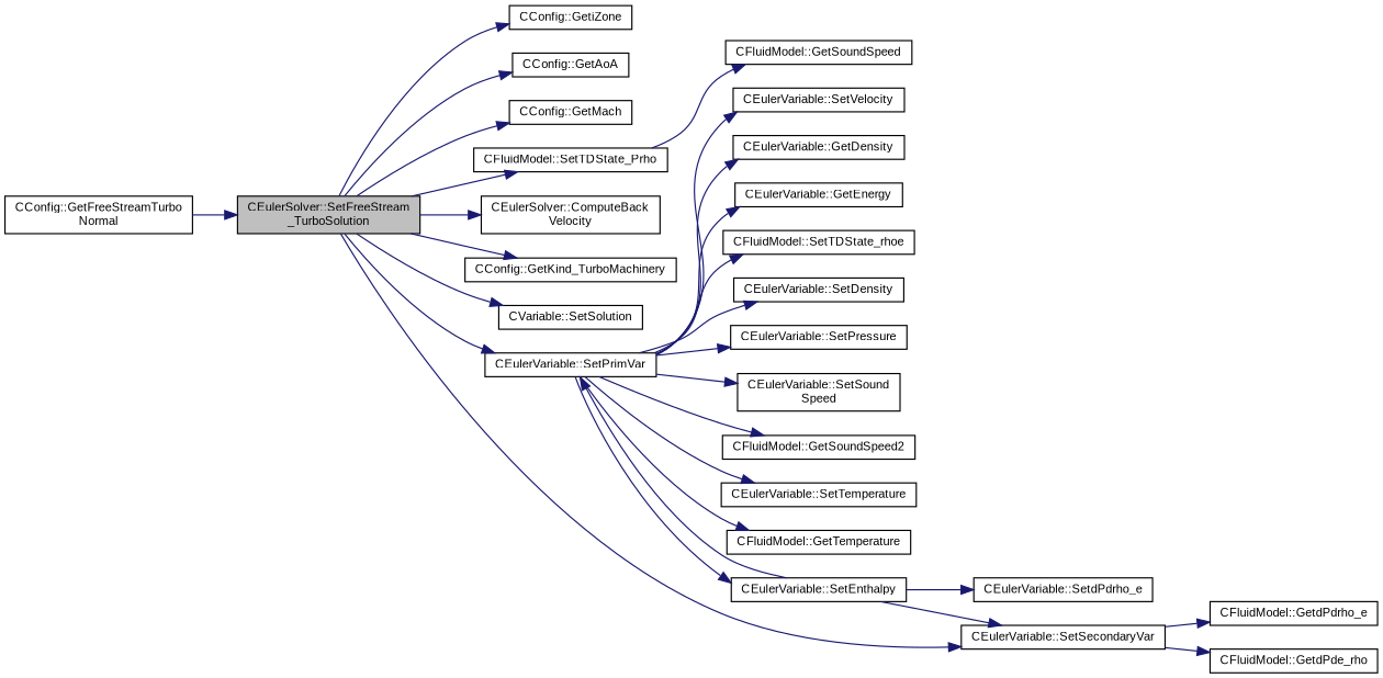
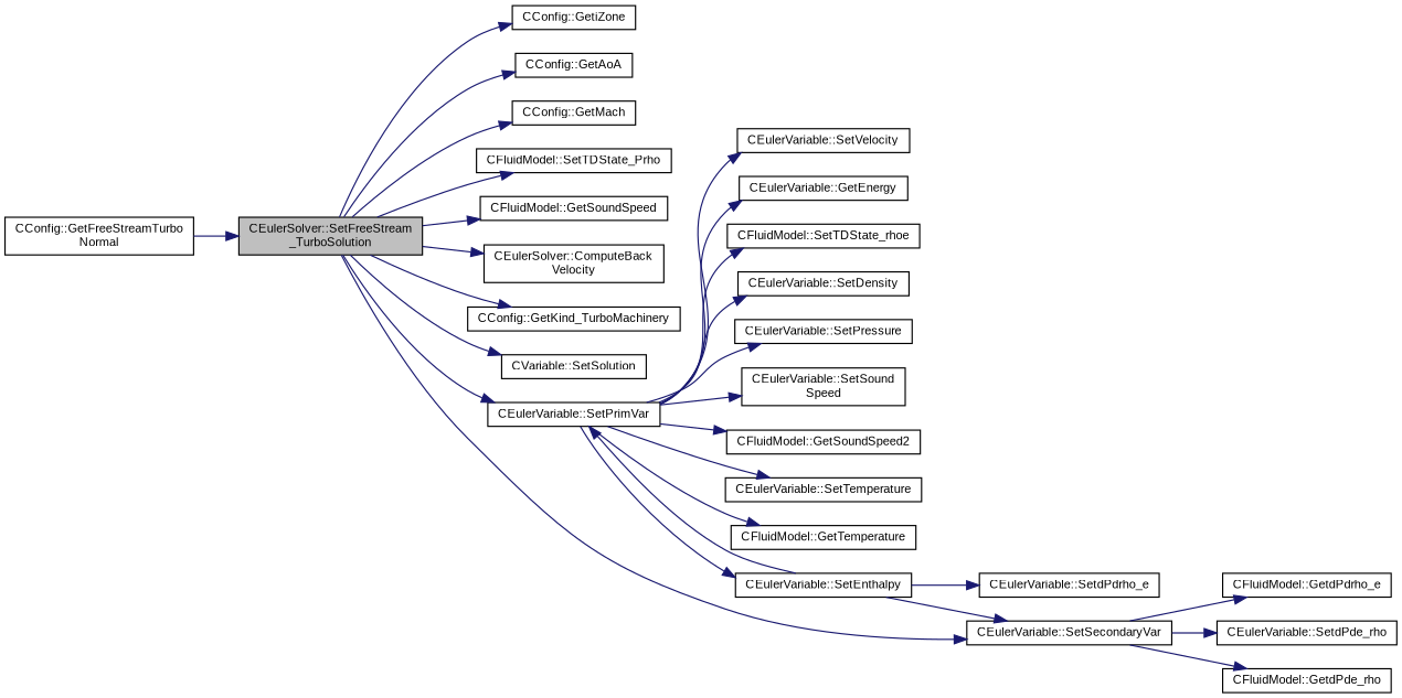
  digraph {
    fontname="Liberation Sans"
    rankdir=LR
    node [color=black fillcolor=white fontname="Liberation Sans" fontsize=10 shape=record style=filled]
    edge [color=midnightblue fontname="Liberation Sans" fontsize=10 labelfontname=Helvetica labelfontsize=10 style=solid]
    n1 [fillcolor=grey75 fontcolor=black height=0.2 label="CEulerSolver::SetFreeStream\l_TurboSolution" width=0.4]
    n2 [height=0.2 label="CConfig::GetiZone" width=0.4]
    n3 [height=0.2 label="CConfig::GetAoA" width=0.4]
    n4 [height=0.2 label="CConfig::GetMach" width=0.4]
    n5 [height=0.2 label="CFluidModel::SetTDState_Prho" width=0.4]
    n6 [height=0.2 label="CFluidModel::GetSoundSpeed" width=0.4]
    n7 [height=0.2 label="CEulerSolver::ComputeBack\lVelocity" width=0.4]
    n8 [height=0.2 label="CConfig::GetKind_TurboMachinery" width=0.4]
    n9 [height=0.2 label="CVariable::SetSolution" width=0.4]
    n10 [height=0.2 label="CEulerVariable::SetPrimVar" width=0.4]
    n11 [height=0.2 label="CEulerVariable::SetSecondaryVar" width=0.4]
    n12 [height=0.2 label="CConfig::GetFreeStreamTurbo\lNormal" width=0.4]
    n13 [height=0.2 label="CEulerVariable::SetVelocity" width=0.4]
-   n14 [height=0.2 label="CEulerVariable::GetDensity" width=0.4]
    n15 [height=0.2 label="CEulerVariable::GetEnergy" width=0.4]
    n16 [height=0.2 label="CFluidModel::SetTDState_rhoe" width=0.4]
    n17 [height=0.2 label="CEulerVariable::SetDensity" width=0.4]
    n18 [height=0.2 label="CEulerVariable::SetPressure" width=0.4]
    n19 [height=0.2 label="CEulerVariable::SetSound\lSpeed" width=0.4]
    n20 [height=0.2 label="CFluidModel::GetSoundSpeed2" width=0.4]
    n21 [height=0.2 label="CEulerVariable::SetTemperature" width=0.4]
    n22 [height=0.2 label="CFluidModel::GetTemperature" width=0.4]
    n23 [height=0.2 label="CEulerVariable::SetEnthalpy" width=0.4]
    n24 [height=0.2 label="CFluidModel::GetdPdrho_e" width=0.4]
+   n25 [height=0.2 label="CEulerVariable::SetdPde_rho" width=0.4]
    n26 [height=0.2 label="CFluidModel::GetdPde_rho" width=0.4]
    n27 [height=0.2 label="CEulerVariable::SetdPdrho_e" width=0.4]
    n1 -> n2
    n1 -> n3
    n1 -> n4
    n1 -> n5
-   n5 -> n6
+   n1 -> n6
    n1 -> n7
    n1 -> n8
    n1 -> n9
    n1 -> n10
    n1 -> n11
    n10 -> n13
-   n10 -> n14
    n10 -> n15
    n10 -> n16
    n10 -> n17
    n10 -> n18
    n10 -> n19
    n10 -> n20
    n10 -> n21
    n10 -> n22
    n10 -> n23
    n11 -> n24
+   n11 -> n25
    n11 -> n26
    n12 -> n1
    n23 -> n10
    n23 -> n11
    n23 -> n27
  }
